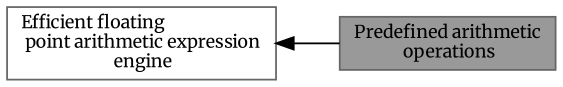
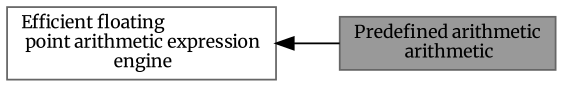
  digraph {
    rankdir=LR
    fontname=Merriweather
    node [fontname=Merriweather fontsize=10 shape=box style=filled]
    n1 [color=grey40 fillcolor=white height=0.2 label="Efficient floating\l point arithmetic expression\l engine" width=0.4]
-   n2 [color=gray40 fillcolor=grey60 fontcolor=black height=0.2 label="Predefined arithmetic\l operations" width=0.4]
+   n2 [color=gray40 fillcolor=grey60 fontcolor=black height=0.2 label="Predefined arithmetic\l arithmetic" width=0.4]
    n1 -> n2 [dir=back fontname=Merriweather fontsize=10 labelfontname=Helvetica labelfontsize=10 shape=plaintext style=solid]
  }
